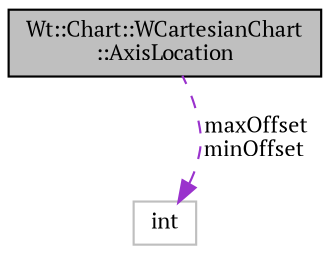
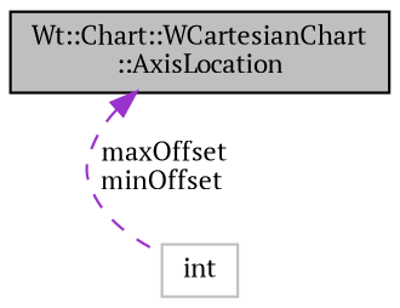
  digraph {
    fontname="PT Serif"
    node [fontname="PT Serif" fontsize=10 shape=record style=filled]
    n1 [color=black fillcolor=grey75 fontcolor=black height=0.2 label="Wt::Chart::WCartesianChart\l::AxisLocation" width=0.4]
    n2 [color=grey75 fillcolor=white height=0.2 label=int width=0.4]
-   n2 -> n1 [color=darkorchid3 dir=back fontname="PT Serif" fontsize=10 label=" maxOffset\nminOffset" labelfontname=Helvetica labelfontsize=10 style=dashed]
+   n1 -> n2 [color=darkorchid3 dir=back fontname="PT Serif" fontsize=10 label=" maxOffset\nminOffset" labelfontname=Helvetica labelfontsize=10 style=dashed]
  }
